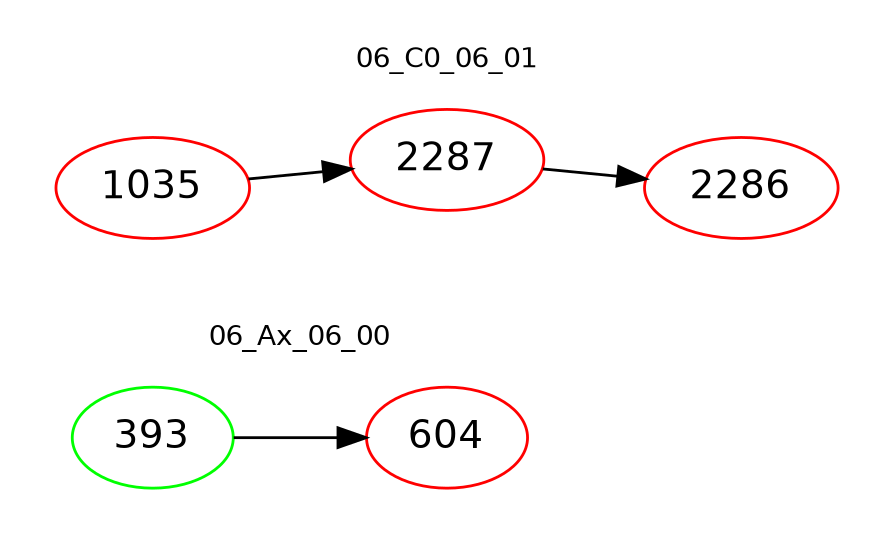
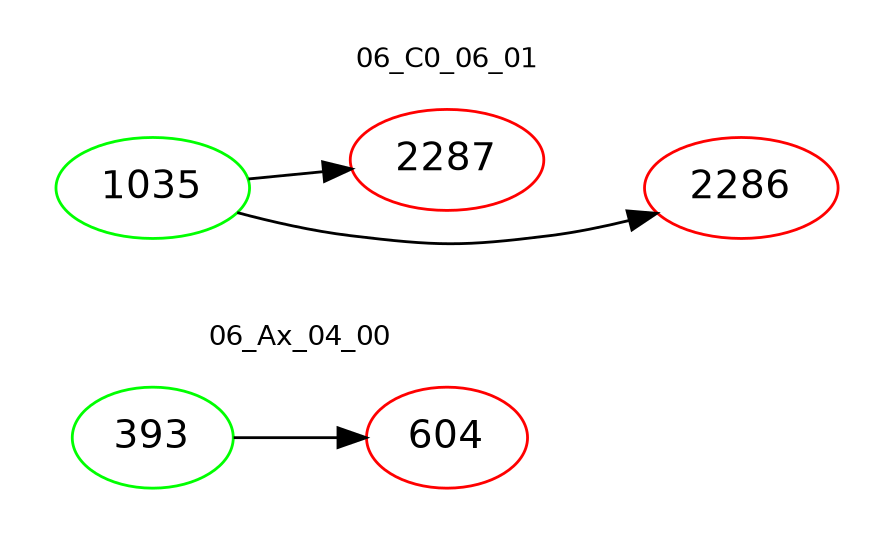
  digraph {
    fontname="DejaVu Sans"
    rankdir=LR
    node [color=red fontname="DejaVu Sans"]
    edge [color=black fontname="DejaVu Sans"]
    n1 [color=green label=393]
    n2 [label=604]
-   n3 [label=1035]
+   n3 [color=green label=1035]
    n4 [label=2286]
    n5 [label=2287]
    subgraph cluster_1 {
      color=white
      fontsize=10
-     label="06_Ax_06_00"
+     label="06_Ax_04_00"
      n1
      n2
    }
    subgraph cluster_2 {
      color=white
      fontsize=10
      label="06_C0_06_01"
      n3
      n4
      n5
    }
    n1 -> n2
-   n5 -> n4
+   n3 -> n4
    n3 -> n5
  }
